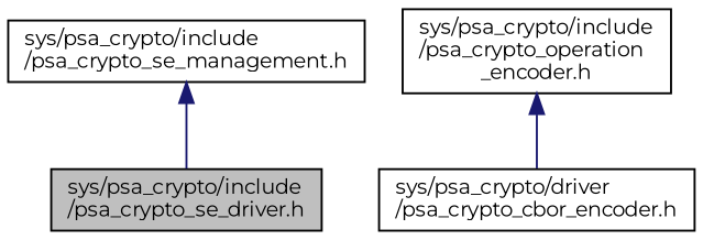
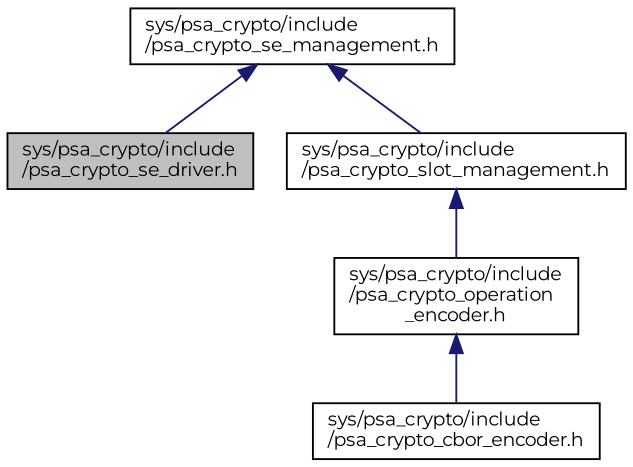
  digraph {
    fontname=Montserrat
    node [color=black fillcolor=white fontname=Montserrat fontsize=10 shape=record style=filled]
    edge [color=midnightblue dir=back fontname=Montserrat fontsize=10 labelfontname=Helvetica labelfontsize=10 style=solid]
    n1 [fillcolor=grey75 fontcolor=black height=0.2 label="sys/psa_crypto/include\l/psa_crypto_se_driver.h" width=0.4]
    n2 [height=0.2 label="sys/psa_crypto/include\l/psa_crypto_se_management.h" width=0.4]
+   n3 [height=0.2 label="sys/psa_crypto/include\l/psa_crypto_slot_management.h" width=0.4]
    n4 [height=0.2 label="sys/psa_crypto/include\l/psa_crypto_operation\l_encoder.h" width=0.4]
-   n5 [height=0.2 label="sys/psa_crypto/driver\l/psa_crypto_cbor_encoder.h" width=0.4]
+   n5 [height=0.2 label="sys/psa_crypto/include\l/psa_crypto_cbor_encoder.h" width=0.4]
    n2 -> n1
+   n2 -> n3
+   n3 -> n4
    n4 -> n5
  }
